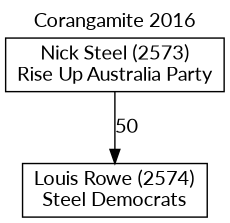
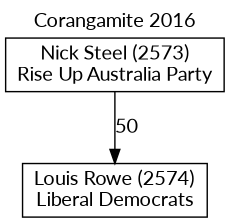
  digraph {
    label="Corangamite 2016"
    labelloc=t
    mclimit=10
    fontname=Lato
    node [shape=box fontname=Lato]
-   n1 [label="Louis Rowe (2574)\nSteel Democrats"]
+   n1 [label="Louis Rowe (2574)\nLiberal Democrats"]
    n2 [label="Nick Steel (2573)\nRise Up Australia Party"]
    n2 -> n1 [label=50 fontname=Lato]
  }
